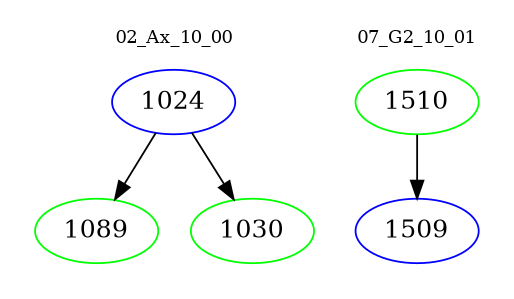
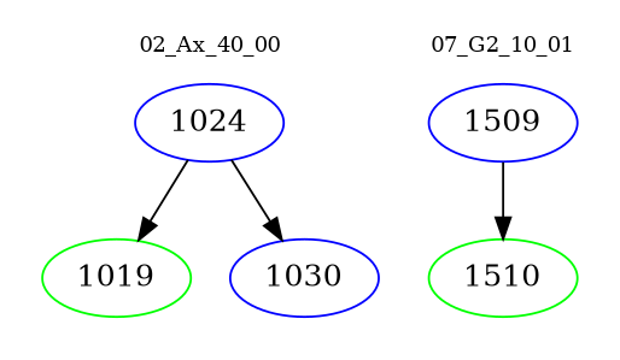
  digraph {
    node [color=blue]
    edge [color=black]
    n1 [label=1024]
-   n2 [color=green label=1089]
-   n3 [color=green label=1030]
+   n2 [color=green label=1019]
+   n3 [label=1030]
    n4 [label=1509]
    n5 [color=green label=1510]
    subgraph cluster_1 {
      color=white
      fontsize=10
-     label="02_Ax_10_00"
+     label="02_Ax_40_00"
      n1
      n2
      n3
    }
    subgraph cluster_2 {
      color=white
      fontsize=10
      label="07_G2_10_01"
      n4
      n5
    }
    n1 -> n2
    n1 -> n3
-   n5 -> n4
+   n4 -> n5
  }
